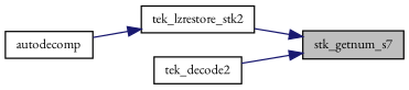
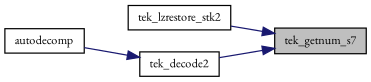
  digraph {
    fontname="EB Garamond"
    rankdir=RL
    node [color=black fillcolor=white fontname="EB Garamond" fontsize=10 shape=record style=filled]
    edge [color=midnightblue dir=back fontname="EB Garamond" fontsize=10 labelfontname=Helvetica labelfontsize=10 style=solid]
-   n1 [fillcolor=grey75 fontcolor=black height=0.2 label=stk_getnum_s7 width=0.4]
+   n1 [fillcolor=grey75 fontcolor=black height=0.2 label=tek_getnum_s7 width=0.4]
    n2 [height=0.2 label=tek_lzrestore_stk2 width=0.4]
    n3 [height=0.2 label=tek_decode2 width=0.4]
    n4 [height=0.2 label=autodecomp width=0.4]
    n1 -> n2
    n1 -> n3
-   n2 -> n4
+   n3 -> n4
  }
